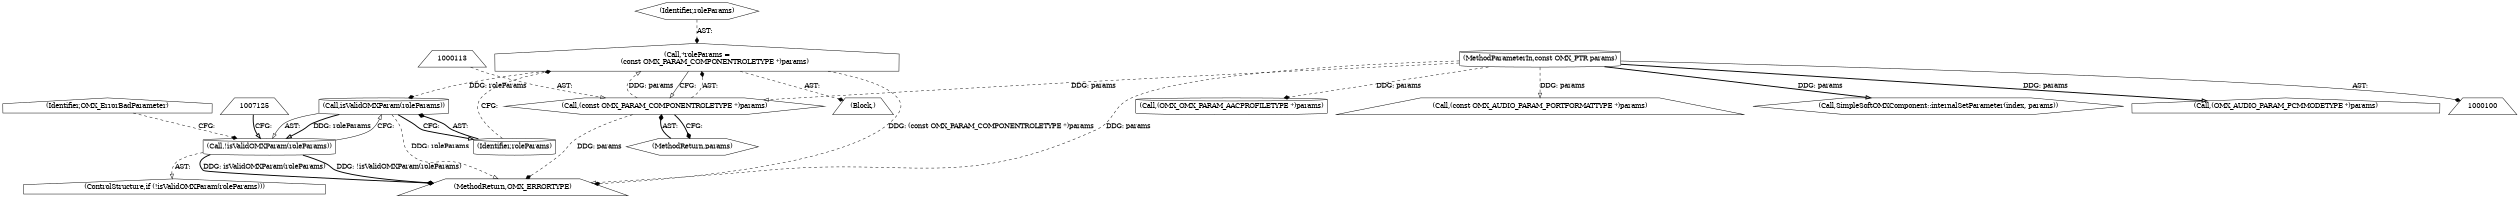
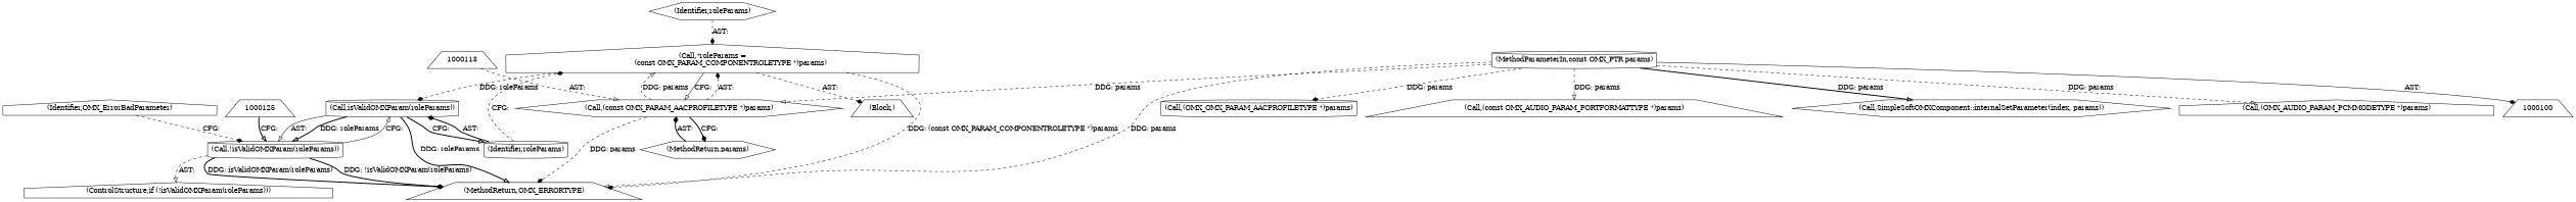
  digraph {
    fontname="DejaVu Serif"
    node [fontname="DejaVu Serif" shape=trapezium]
    edge [arrowhead=onormal fontname="DejaVu Serif" style=dashed]
    n1 [label="(Call,*roleParams =\n                 (const OMX_PARAM_COMPONENTROLETYPE *)params)" shape=house]
-   n2 [label="(Call,(const OMX_PARAM_COMPONENTROLETYPE *)params)" shape=hexagon]
+   n2 [label="(Call,(const OMX_PARAM_AACPROFILETYPE *)params)" shape=hexagon]
    n3 [label="(Call,isValidOMXParam(roleParams))" shape=cylinder]
    n4 [label="(MethodReturn,OMX_ERRORTYPE)"]
    n5 [label="(Block,)"]
    n6 [label="(MethodReturn,params)" shape=hexagon]
    n7 [label="(Call,!isValidOMXParam(roleParams))" shape=cylinder]
    n8 [label="(Identifier,roleParams)" shape=cylinder]
    n9 [label="(MethodParameterIn,const OMX_PTR params)" shape=cylinder]
    n10 [label="(Call,(OMX_OMX_PARAM_AACPROFILETYPE *)params)" shape=cylinder]
    n11 [label="(Call,(const OMX_AUDIO_PARAM_PORTFORMATTYPE *)params)"]
    n12 [label="(Call,SimpleSoftOMXComponent::internalSetParameter(index, params))" shape=hexagon]
    n13 [label="(Call,(OMX_AUDIO_PARAM_PCMMODETYPE *)params)" shape=house]
    1000100
    n15 [label="(ControlStructure,if (!isValidOMXParam(roleParams)))" shape=house]
    n16 [label="(Identifier,OMX_ErrorBadParameter)" shape=house]
    n17 [label="(Identifier,roleParams)" shape=hexagon]
    1000113
-   1000125 [label=1007125]
+   1000125
    n1 -> n2 [label="CFG: " style=solid]
    n1 -> n3 [arrowhead=diamond label="DDG: roleParams"]
    n1 -> n4 [arrowhead=diamond label="DDG: (const OMX_PARAM_COMPONENTROLETYPE *)params"]
    n1 -> n5 [arrowhead=diamond label="AST: "]
    n2 -> n1 [arrowhead=diamond label="AST: "]
    n2 -> n1 [label="DDG: params"]
    n2 -> n4 [arrowhead=diamond label="DDG: params"]
    n2 -> n6 [arrowhead=diamond label="CFG: " style=bold]
-   n3 -> n4 [label="DDG: roleParams"]
+   n3 -> n4 [label="DDG: roleParams" style=bold]
    n3 -> n7 [label="AST: " style=solid]
    n3 -> n7 [label="DDG: roleParams" style=bold]
    n3 -> n8 [label="CFG: " style=bold]
    n6 -> n2 [arrowhead=diamond label="AST: " style=bold]
    n7 -> n3 [label="CFG: " style=solid]
    n7 -> n4 [arrowhead=diamond label="DDG: isValidOMXParam(roleParams)" style=bold]
    n7 -> n4 [arrowhead=diamond label="DDG: !isValidOMXParam(roleParams)" style=bold]
    n7 -> n15 [label="AST: "]
    n8 -> n1 [arrowhead=diamond label="CFG: "]
    n8 -> n3 [arrowhead=diamond label="AST: " style=bold]
    n9 -> n2 [label="DDG: params"]
    n9 -> n4 [label="DDG: params"]
    n9 -> n10 [arrowhead=diamond label="DDG: params"]
    n9 -> n11 [label="DDG: params"]
    n9 -> n12 [label="DDG: params" style=bold]
-   n9 -> n13 [label="DDG: params" style=bold]
+   n9 -> n13 [label="DDG: params"]
    n9 -> 1000100 [arrowhead=diamond label="AST: " style=solid]
    n16 -> n7 [arrowhead=diamond label="CFG: "]
    n17 -> n1 [arrowhead=diamond label="AST: "]
    1000113 -> n2 [label="AST: "]
    1000125 -> n7 [label="CFG: " style=bold]
  }
